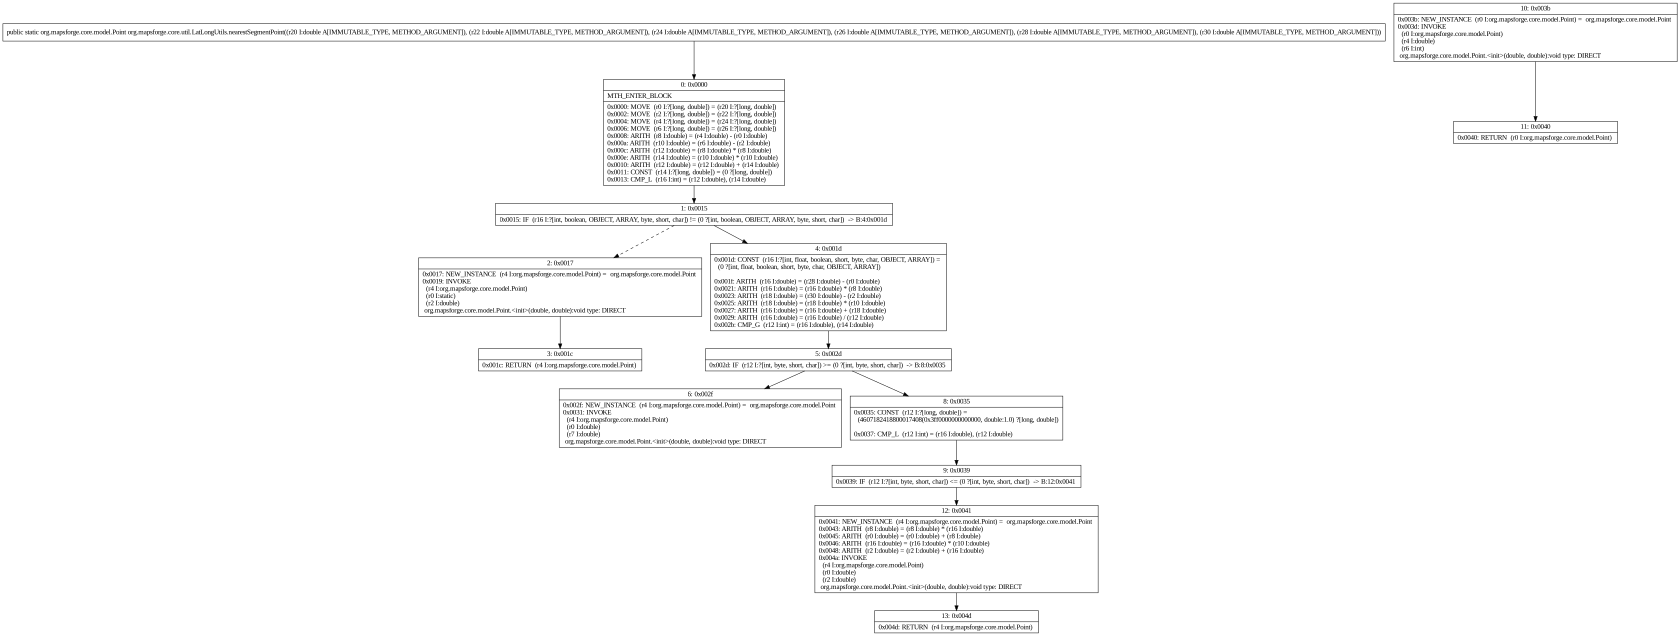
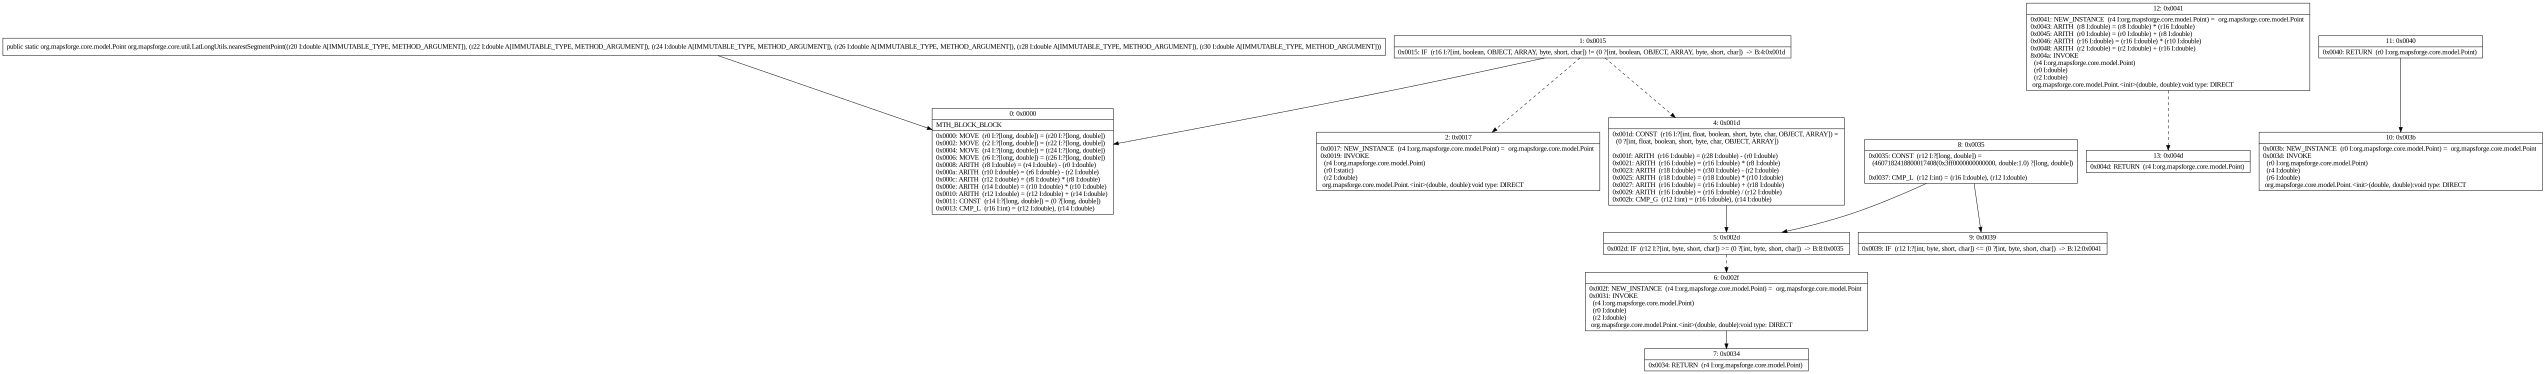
  digraph {
    fontname="Liberation Serif"
    node [fontname="Liberation Serif" shape=record]
    edge [fontname="Liberation Serif"]
-   n1 [label="{0\:\ 0x0000|MTH_ENTER_BLOCK\l|0x0000: MOVE  (r0 I:?[long, double]) = (r20 I:?[long, double]) \l0x0002: MOVE  (r2 I:?[long, double]) = (r22 I:?[long, double]) \l0x0004: MOVE  (r4 I:?[long, double]) = (r24 I:?[long, double]) \l0x0006: MOVE  (r6 I:?[long, double]) = (r26 I:?[long, double]) \l0x0008: ARITH  (r8 I:double) = (r4 I:double) \- (r0 I:double) \l0x000a: ARITH  (r10 I:double) = (r6 I:double) \- (r2 I:double) \l0x000c: ARITH  (r12 I:double) = (r8 I:double) * (r8 I:double) \l0x000e: ARITH  (r14 I:double) = (r10 I:double) * (r10 I:double) \l0x0010: ARITH  (r12 I:double) = (r12 I:double) + (r14 I:double) \l0x0011: CONST  (r14 I:?[long, double]) = (0 ?[long, double]) \l0x0013: CMP_L  (r16 I:int) = (r12 I:double), (r14 I:double) \l}"]
+   n1 [label="{0\:\ 0x0000|MTH_BLOCK_BLOCK\l|0x0000: MOVE  (r0 I:?[long, double]) = (r20 I:?[long, double]) \l0x0002: MOVE  (r2 I:?[long, double]) = (r22 I:?[long, double]) \l0x0004: MOVE  (r4 I:?[long, double]) = (r24 I:?[long, double]) \l0x0006: MOVE  (r6 I:?[long, double]) = (r26 I:?[long, double]) \l0x0008: ARITH  (r8 I:double) = (r4 I:double) \- (r0 I:double) \l0x000a: ARITH  (r10 I:double) = (r6 I:double) \- (r2 I:double) \l0x000c: ARITH  (r12 I:double) = (r8 I:double) * (r8 I:double) \l0x000e: ARITH  (r14 I:double) = (r10 I:double) * (r10 I:double) \l0x0010: ARITH  (r12 I:double) = (r12 I:double) + (r14 I:double) \l0x0011: CONST  (r14 I:?[long, double]) = (0 ?[long, double]) \l0x0013: CMP_L  (r16 I:int) = (r12 I:double), (r14 I:double) \l}"]
    n2 [label="{1\:\ 0x0015|0x0015: IF  (r16 I:?[int, boolean, OBJECT, ARRAY, byte, short, char]) != (0 ?[int, boolean, OBJECT, ARRAY, byte, short, char])  \-\> B:4:0x001d \l}"]
    n3 [label="{2\:\ 0x0017|0x0017: NEW_INSTANCE  (r4 I:org.mapsforge.core.model.Point) =  org.mapsforge.core.model.Point \l0x0019: INVOKE  \l  (r4 I:org.mapsforge.core.model.Point)\l  (r0 I:static)\l  (r2 I:double)\l org.mapsforge.core.model.Point.\<init\>(double, double):void type: DIRECT \l}"]
    n4 [label="{4\:\ 0x001d|0x001d: CONST  (r16 I:?[int, float, boolean, short, byte, char, OBJECT, ARRAY]) = \l  (0 ?[int, float, boolean, short, byte, char, OBJECT, ARRAY])\l \l0x001f: ARITH  (r16 I:double) = (r28 I:double) \- (r0 I:double) \l0x0021: ARITH  (r16 I:double) = (r16 I:double) * (r8 I:double) \l0x0023: ARITH  (r18 I:double) = (r30 I:double) \- (r2 I:double) \l0x0025: ARITH  (r18 I:double) = (r18 I:double) * (r10 I:double) \l0x0027: ARITH  (r16 I:double) = (r16 I:double) + (r18 I:double) \l0x0029: ARITH  (r16 I:double) = (r16 I:double) \/ (r12 I:double) \l0x002b: CMP_G  (r12 I:int) = (r16 I:double), (r14 I:double) \l}"]
-   n5 [label="{3\:\ 0x001c|0x001c: RETURN  (r4 I:org.mapsforge.core.model.Point) \l}"]
    n6 [label="{5\:\ 0x002d|0x002d: IF  (r12 I:?[int, byte, short, char]) \>= (0 ?[int, byte, short, char])  \-\> B:8:0x0035 \l}"]
-   n7 [label="{6\:\ 0x002f|0x002f: NEW_INSTANCE  (r4 I:org.mapsforge.core.model.Point) =  org.mapsforge.core.model.Point \l0x0031: INVOKE  \l  (r4 I:org.mapsforge.core.model.Point)\l  (r0 I:double)\l  (r7 I:double)\l org.mapsforge.core.model.Point.\<init\>(double, double):void type: DIRECT \l}"]
+   n7 [label="{6\:\ 0x002f|0x002f: NEW_INSTANCE  (r4 I:org.mapsforge.core.model.Point) =  org.mapsforge.core.model.Point \l0x0031: INVOKE  \l  (r4 I:org.mapsforge.core.model.Point)\l  (r0 I:double)\l  (r2 I:double)\l org.mapsforge.core.model.Point.\<init\>(double, double):void type: DIRECT \l}"]
    n8 [label="{8\:\ 0x0035|0x0035: CONST  (r12 I:?[long, double]) = \l  (4607182418800017408(0x3ff0000000000000, double:1.0) ?[long, double])\l \l0x0037: CMP_L  (r12 I:int) = (r16 I:double), (r12 I:double) \l}"]
+   n9 [label="{7\:\ 0x0034|0x0034: RETURN  (r4 I:org.mapsforge.core.model.Point) \l}"]
    n10 [label="{9\:\ 0x0039|0x0039: IF  (r12 I:?[int, byte, short, char]) \<= (0 ?[int, byte, short, char])  \-\> B:12:0x0041 \l}"]
-   n11 [label="{12\:\ 0x0041|0x0041: NEW_INSTANCE  (r4 I:org.mapsforge.core.model.Point) =  org.mapsforge.core.model.Point \l0x0043: ARITH  (r8 I:double) = (r8 I:double) * (r16 I:double) \l0x0045: ARITH  (r0 I:double) = (r0 I:double) + (r8 I:double) \l0x0046: ARITH  (r16 I:double) = (r16 I:double) * (r10 I:double) \l0x0048: ARITH  (r2 I:double) = (r2 I:double) + (r16 I:double) \l0x004a: INVOKE  \l  (r4 I:org.mapsforge.core.model.Point)\l  (r0 I:double)\l  (r2 I:double)\l org.mapsforge.core.model.Point.\<init\>(double, double):void type: DIRECT \l}"]
-   n12 [label="{10\:\ 0x003b|0x003b: NEW_INSTANCE  (r0 I:org.mapsforge.core.model.Point) =  org.mapsforge.core.model.Point \l0x003d: INVOKE  \l  (r0 I:org.mapsforge.core.model.Point)\l  (r4 I:double)\l  (r6 I:int)\l org.mapsforge.core.model.Point.\<init\>(double, double):void type: DIRECT \l}"]
+   n11 [label="{12\:\ 0x0041|0x0041: NEW_INSTANCE  (r4 I:org.mapsforge.core.model.Point) =  org.mapsforge.core.model.Point \l0x0043: ARITH  (r8 I:double) = (r8 I:double) * (r16 I:double) \l0x0045: ARITH  (r0 I:double) = (r0 I:double) + (r8 I:double) \l0x0046: ARITH  (r16 I:double) = (r16 I:double) * (r10 I:double) \l0x0048: ARITH  (r2 I:double) = (r2 I:double) + (r16 I:double) \l8x004a: INVOKE  \l  (r4 I:org.mapsforge.core.model.Point)\l  (r0 I:double)\l  (r2 I:double)\l org.mapsforge.core.model.Point.\<init\>(double, double):void type: DIRECT \l}"]
+   n12 [label="{10\:\ 0x003b|0x003b: NEW_INSTANCE  (r0 I:org.mapsforge.core.model.Point) =  org.mapsforge.core.model.Point \l0x003d: INVOKE  \l  (r0 I:org.mapsforge.core.model.Point)\l  (r4 I:double)\l  (r6 I:double)\l org.mapsforge.core.model.Point.\<init\>(double, double):void type: DIRECT \l}"]
    n13 [label="{11\:\ 0x0040|0x0040: RETURN  (r0 I:org.mapsforge.core.model.Point) \l}"]
    n14 [label="{13\:\ 0x004d|0x004d: RETURN  (r4 I:org.mapsforge.core.model.Point) \l}"]
    n15 [label="{public static org.mapsforge.core.model.Point org.mapsforge.core.util.LatLongUtils.nearestSegmentPoint((r20 I:double A[IMMUTABLE_TYPE, METHOD_ARGUMENT]), (r22 I:double A[IMMUTABLE_TYPE, METHOD_ARGUMENT]), (r24 I:double A[IMMUTABLE_TYPE, METHOD_ARGUMENT]), (r26 I:double A[IMMUTABLE_TYPE, METHOD_ARGUMENT]), (r28 I:double A[IMMUTABLE_TYPE, METHOD_ARGUMENT]), (r30 I:double A[IMMUTABLE_TYPE, METHOD_ARGUMENT])) }"]
-   n1 -> n2
+   n2 -> n1
    n2 -> n3 [style=dashed]
-   n2 -> n4
-   n3 -> n5
+   n2 -> n4 [style=dashed]
    n4 -> n6
-   n6 -> n7 [style=solid]
-   n6 -> n8
+   n6 -> n7 [style=dashed]
+   n8 -> n6
+   n7 -> n9
    n8 -> n10
-   n10 -> n11
-   n11 -> n14
-   n12 -> n13
+   n11 -> n14 [style=dashed]
+   n13 -> n12
    n15 -> n1
  }
